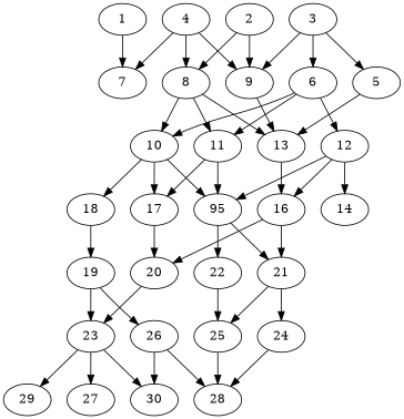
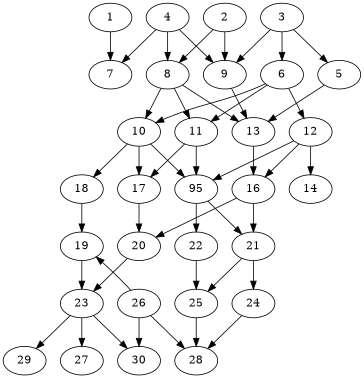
  digraph {
    node [alpha=0.16]
    1 [expect_size=38074368]
    7 [alpha=0.04 expect_size=50452480]
    2 [alpha=0.17 expect_size=40834048]
    8 [expect_size=16181248]
    9 [alpha=0.05 expect_size=29715456]
    13 [alpha=0.10 expect_size=44175360]
    10 [alpha=0.06 expect_size=17180672]
    11 [alpha=0.02 expect_size=15670272]
    16 [alpha=0.19 expect_size=51256320]
    n10 [alpha=0.18 expect_size=10981376 label=95]
    17 [alpha=0.15 expect_size=44151808]
    18 [alpha=0.18 expect_size=6708224]
    3 [alpha=0.15 expect_size=42414080]
    5 [alpha=0.17 expect_size=28993536]
    6 [alpha=0.17 expect_size=15281152]
    12 [alpha=0.08 expect_size=5242880]
    14 [alpha=0.14 expect_size=32883712]
    4 [alpha=0.11 expect_size=33580032]
    21 [alpha=0.09 expect_size=22240256]
    20 [alpha=0.15 expect_size=8576000]
    22 [alpha=0.18 expect_size=25798656]
    19 [expect_size=43877376]
    24 [alpha=0.19 expect_size=21045248]
    25 [alpha=0.06 expect_size=6174720]
    23 [alpha=0.02 expect_size=45028352]
    26 [expect_size=48935936]
    28 [alpha=0.01 expect_size=35111936]
    27 [alpha=0.06 expect_size=46770176]
    29 [alpha=0.06 expect_size=30111744]
    30 [expect_size=19949568]
    1 -> 7
    2 -> 8
    2 -> 9
    8 -> 13
    8 -> 10
    8 -> 11
    9 -> 13
    13 -> 16
    10 -> n10
    10 -> 17
    10 -> 18
    11 -> n10
    11 -> 17
    16 -> 21
    16 -> 20
    n10 -> 21
    n10 -> 22
    17 -> 20
    18 -> 19
    3 -> 9
    3 -> 5
    3 -> 6
    5 -> 13
    6 -> 10
    6 -> 11
    6 -> 12
    12 -> 16
    12 -> n10
    12 -> 14
    4 -> 7
    4 -> 8
    4 -> 9
    21 -> 24
    21 -> 25
    20 -> 23
    22 -> 25
    19 -> 23
-   19 -> 26
+   26 -> 19
    24 -> 28
    25 -> 28
    23 -> 27
    23 -> 29
    23 -> 30
    26 -> 28
    26 -> 30
  }
